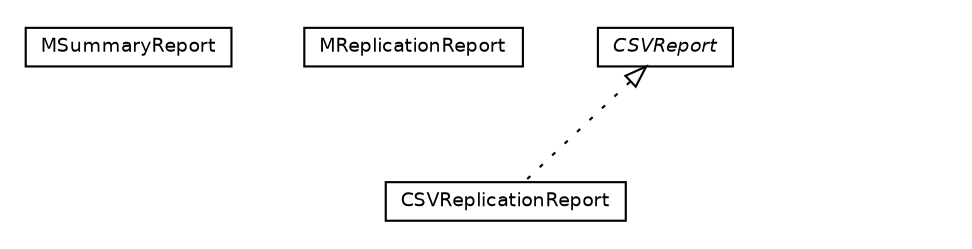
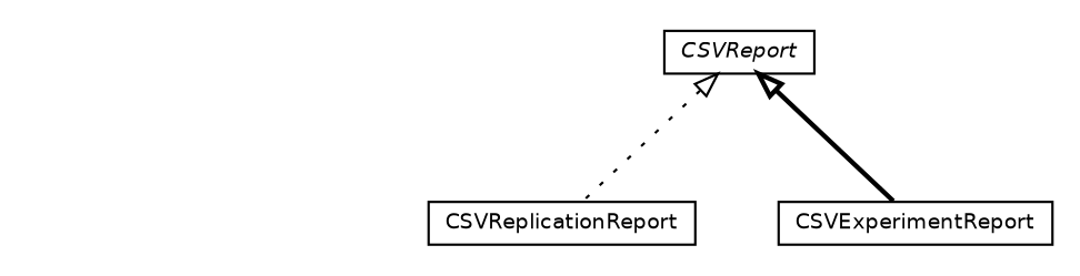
  digraph {
    nodesep=0.25
    ranksep=0.5
    node [fontcolor=black fontname=Helvetica fontsize=9.0 shape=plaintext]
    edge [arrowtail=empty dir=back fontname=Helvetica fontsize=10 headport=p labelfontname=Helvetica labelfontsize=10 tailport=p]
-   n1 [label=<<table title="jsl.observers.textfile.MSummaryReport" border="0" cellborder="1" cellspacing="0" cellpadding="2" port="p" href="./MSummaryReport.html"> 		<tr><td><table border="0" cellspacing="0" cellpadding="1"> <tr><td align="center" balign="center"> MSummaryReport </td></tr> 		</table></td></tr> 		</table>>]
-   n2 [label=<<table title="jsl.observers.textfile.MReplicationReport" border="0" cellborder="1" cellspacing="0" cellpadding="2" port="p" href="./MReplicationReport.html"> 		<tr><td><table border="0" cellspacing="0" cellpadding="1"> <tr><td align="center" balign="center"> MReplicationReport </td></tr> 		</table></td></tr> 		</table>>]
    n3 [label=<<table title="jsl.observers.textfile.CSVReport" border="0" cellborder="1" cellspacing="0" cellpadding="2" port="p" href="./CSVReport.html"> 		<tr><td><table border="0" cellspacing="0" cellpadding="1"> <tr><td align="center" balign="center"><font face="Helvetica-Oblique"> CSVReport </font></td></tr> 		</table></td></tr> 		</table>>]
    n4 [label=<<table title="jsl.observers.textfile.CSVReplicationReport" border="0" cellborder="1" cellspacing="0" cellpadding="2" port="p" href="./CSVReplicationReport.html"> 		<tr><td><table border="0" cellspacing="0" cellpadding="1"> <tr><td align="center" balign="center"> CSVReplicationReport </td></tr> 		</table></td></tr> 		</table>>]
+   n5 [label=<<table title="jsl.observers.textfile.CSVExperimentReport" border="0" cellborder="1" cellspacing="0" cellpadding="2" port="p" href="./CSVExperimentReport.html"> 		<tr><td><table border="0" cellspacing="0" cellpadding="1"> <tr><td align="center" balign="center"> CSVExperimentReport </td></tr> 		</table></td></tr> 		</table>>]
    n3 -> n4 [style=dotted]
+   n3 -> n5 [style=bold]
  }
